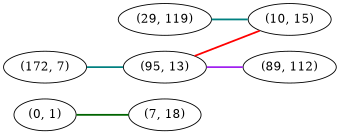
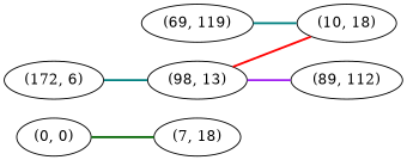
  graph {
    rankdir=LR
    edge [color=teal style=bold weight=1]
-   "(0, 0)" [label="(0, 1)"]
+   "(0, 0)"
    "(7, 18)"
-   "(29, 119)"
-   "(10, 18)" [label="(10, 15)"]
-   "(172, 6)" [label="(172, 7)"]
-   "(95, 13)"
+   "(29, 119)" [label="(69, 119)"]
+   "(10, 18)"
+   "(172, 6)"
+   "(95, 13)" [label="(98, 13)"]
    n7 [label="(89, 112)"]
    "(0, 0)" -- "(7, 18)" [color=darkgreen weight=4]
    "(29, 119)" -- "(10, 18)"
    "(172, 6)" -- "(95, 13)"
    "(95, 13)" -- "(10, 18)" [color=red]
    "(95, 13)" -- n7 [color=purple]
  }
